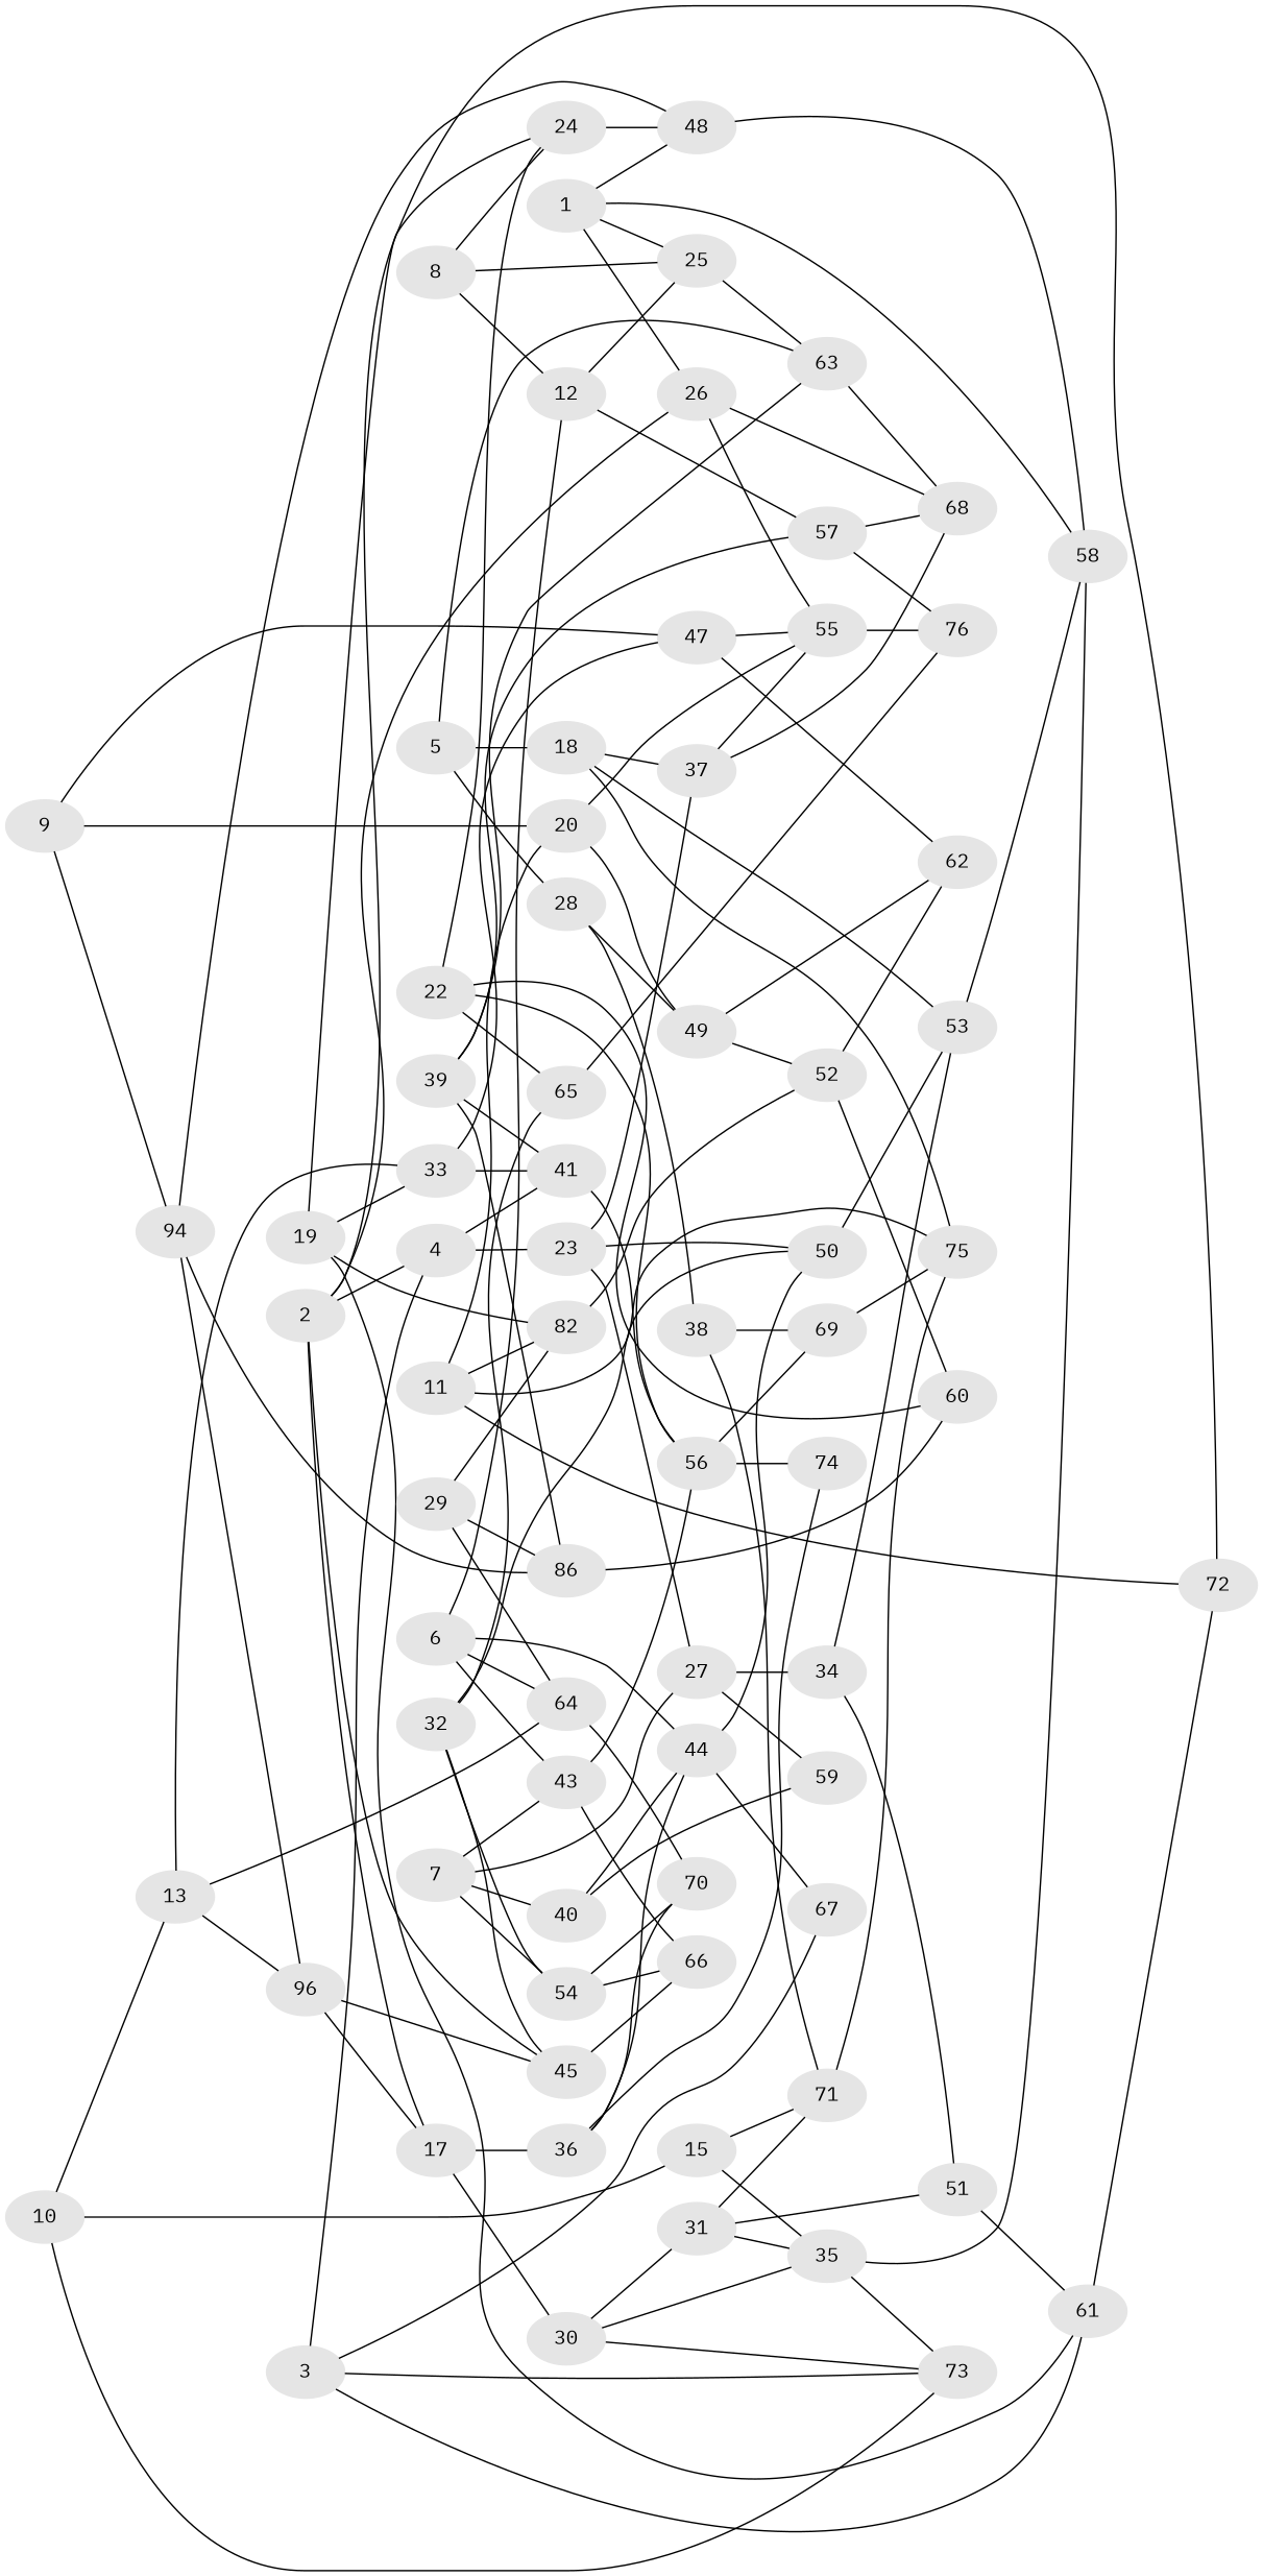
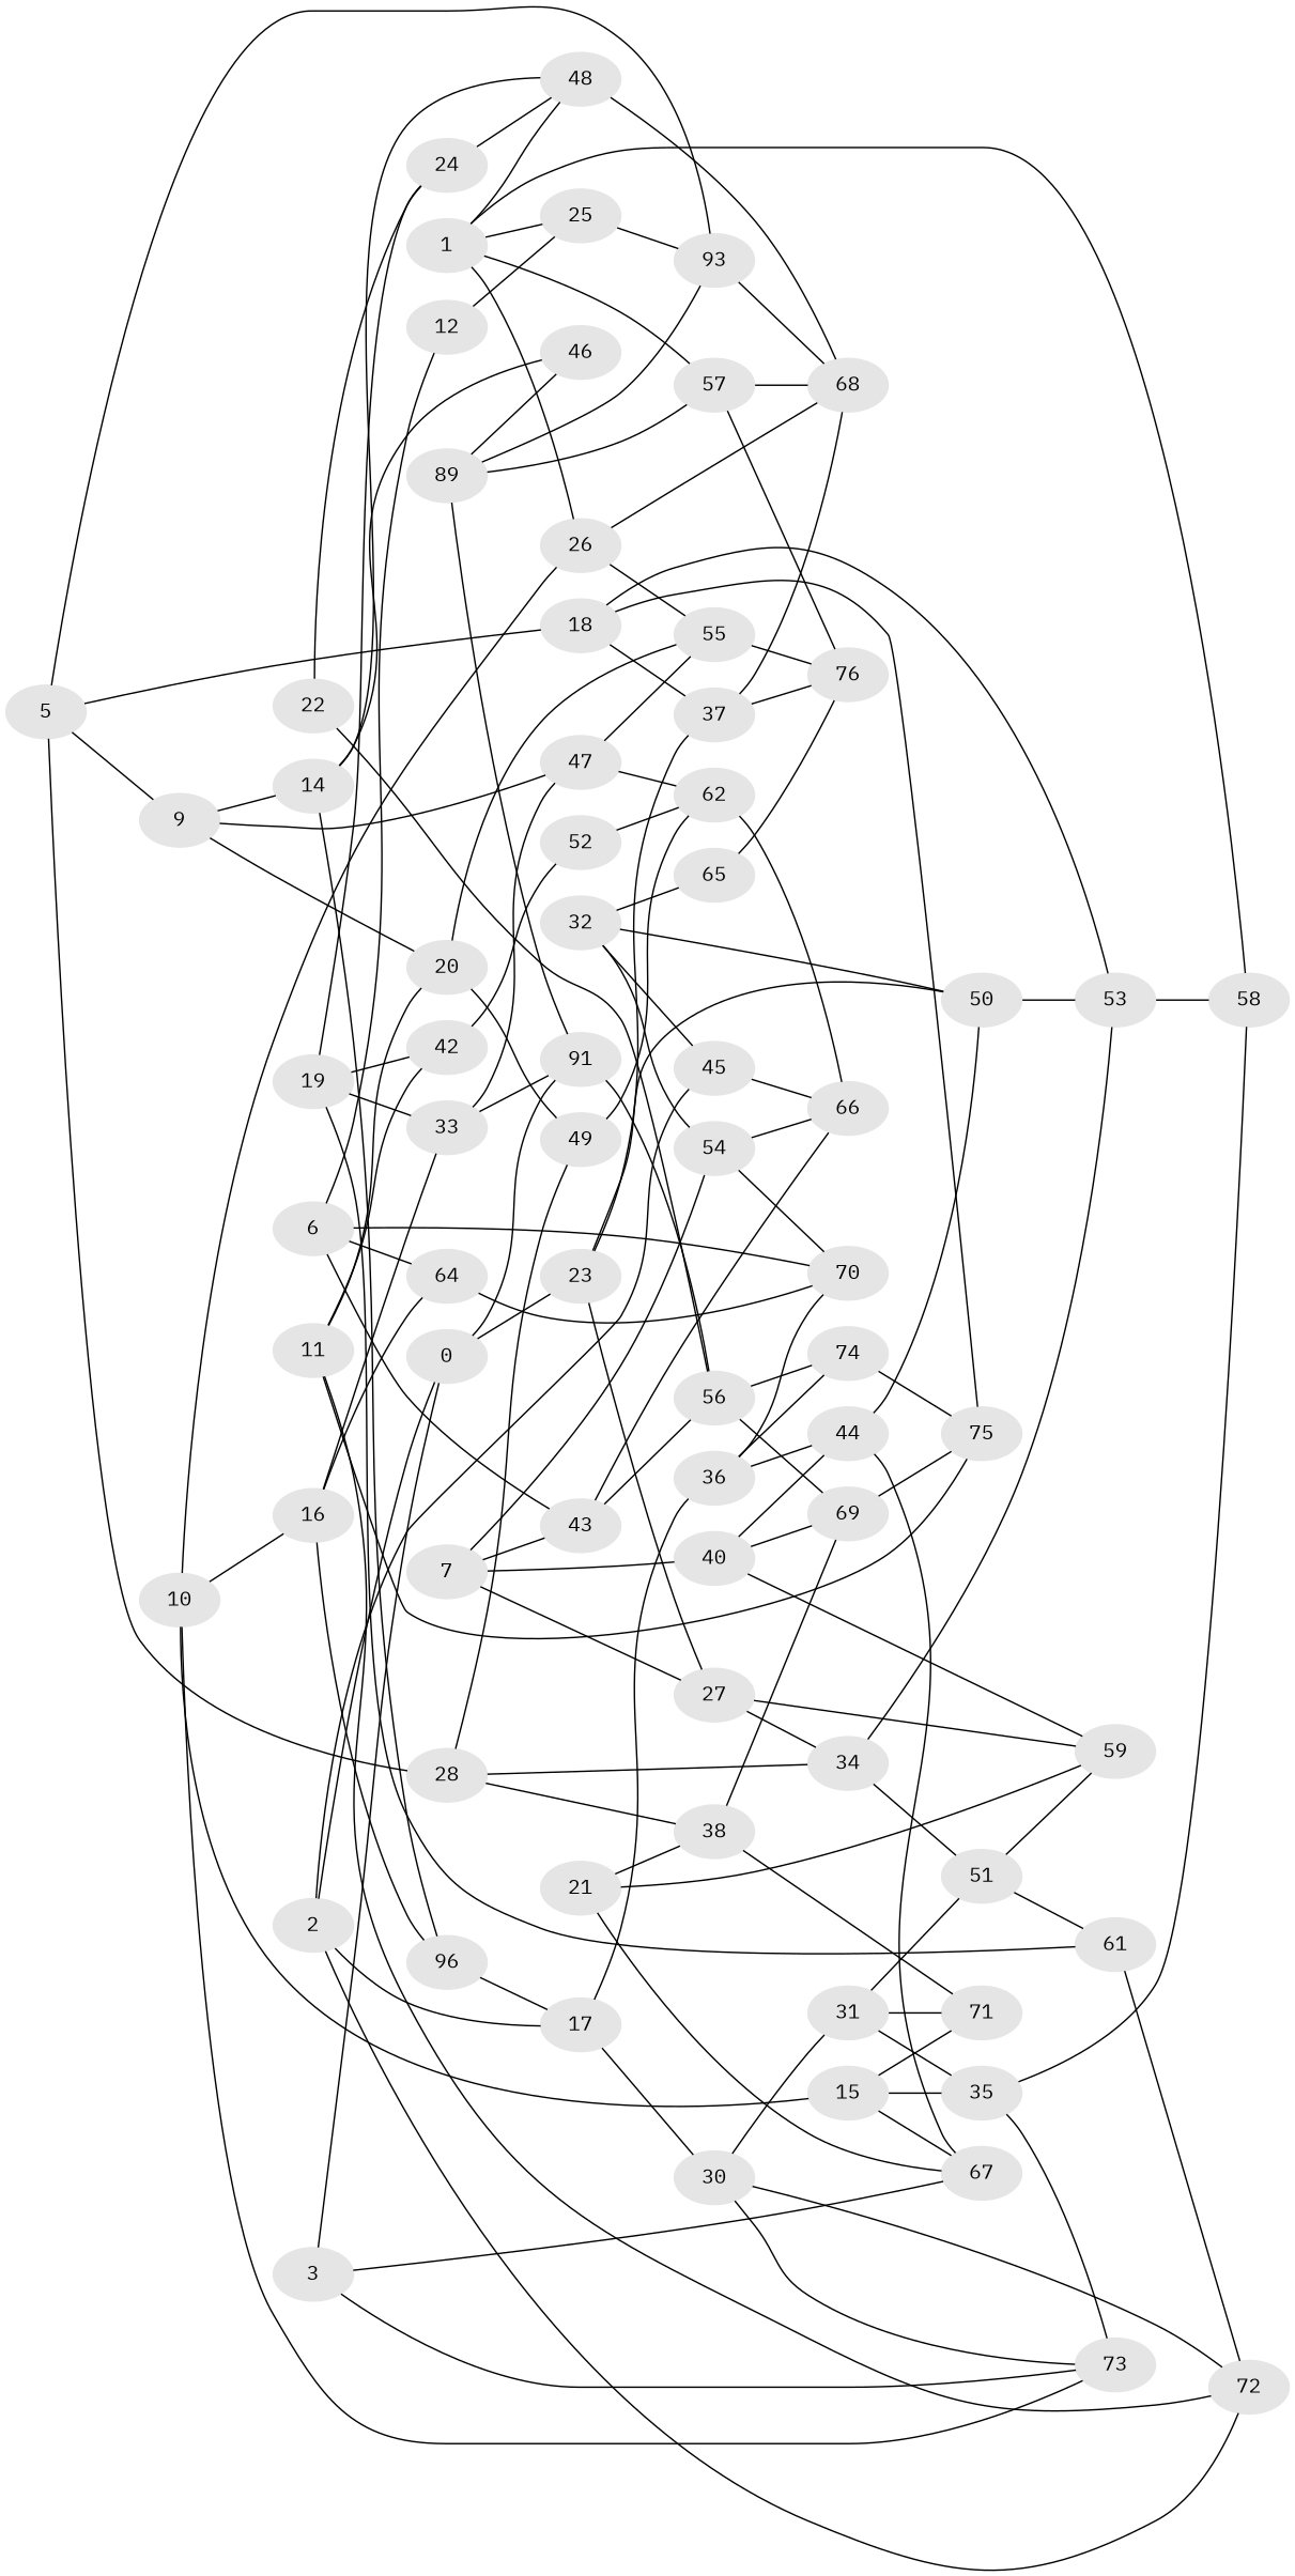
  graph {
    fontname="IBM Plex Mono"
    rankdir=LR
    node [color=gray90 fontname="IBM Plex Mono" style=filled]
    edge [fontname="IBM Plex Mono"]
    1
    25
    26
    48
    58
-   63
+   63 [label=93]
    55
    68
    2
-   4
+   4 [label=0]
    17
    45
    72
    23
-   41
+   41 [label=91]
    30
    36
    66
    3
    61
    67
    73
    27
    37
    50
    56
    5
    9
    18
    28
-   14 [label=94]
+   14
    20
    47
    75
    53
    49
    38
    34
    6
    12
    43
    64
    70
    57
    7
    40
    54
    59
    44
    69
-   8
    24
    n53 [label=96]
-   46 [label=86]
+   46
    62
    10
-   13
+   13 [label=16]
    15
    33
    35
    71
    11
-   42 [label=82]
+   42
    52
    76
-   60
    31
    74
    19
+   21
    22
    65
    51
-   29
    32
-   39
+   39 [label=89]
    1 -- 25
    1 -- 26
    1 -- 48
    1 -- 58
    25 -- 63
    26 -- 55
    26 -- 68
-   48 -- 58
+   48 -- 68
    63 -- 68
    55 -- 76
    2 -- 4
    2 -- 17
    2 -- 45
    2 -- 72
    4 -- 23
    4 -- 41
    17 -- 30
    17 -- 36
    45 -- 66
    23 -- 27
    23 -- 37
    23 -- 50
    41 -- 56
-   30 -- 35
+   30 -- 72
    30 -- 73
    30 -- 31
    36 -- 70
    36 -- 44
    36 -- 74
    3 -- 4
-   3 -- 61
    3 -- 67
    3 -- 73
    61 -- 72
    27 -- 34
    27 -- 59
    37 -- 68
-   37 -- 55
+   37 -- 76
    50 -- 53
    56 -- 69
    56 -- 74
    5 -- 63
+   5 -- 9
    5 -- 18
    5 -- 28
    9 -- 14
    9 -- 20
    9 -- 47
    18 -- 37
    18 -- 75
    18 -- 53
    28 -- 49
    28 -- 38
+   28 -- 34
    14 -- 48
    14 -- n53
    14 -- 46
    20 -- 55
    20 -- 49
    47 -- 55
    47 -- 62
    53 -- 58
    49 -- 62
-   49 -- 52
    38 -- 69
    38 -- 71
    34 -- 53
    34 -- 51
    6 -- 12
    6 -- 43
    6 -- 64
-   6 -- 44
+   6 -- 70
    12 -- 25
-   12 -- 57
+   1 -- 57
    43 -- 66
    43 -- 56
    64 -- 70
    57 -- 68
    57 -- 76
    7 -- 27
    7 -- 43
    7 -- 40
    7 -- 54
    40 -- 59
    40 -- 44
+   40 -- 69
    54 -- 66
    54 -- 70
    44 -- 67
    44 -- 50
    69 -- 75
-   8 -- 25
-   8 -- 12
-   8 -- 24
    24 -- 48
    n53 -- 17
-   n53 -- 45
-   46 -- 60
-   2 -- 26
+   62 -- 66
+   10 -- 26
    10 -- 73
    10 -- 13
    10 -- 15
    13 -- 64
    13 -- n53
    13 -- 33
+   15 -- 67
    15 -- 35
    15 -- 71
    33 -- 41
    33 -- 47
    35 -- 58
    35 -- 73
-   71 -- 75
+   74 -- 75
    11 -- 72
    11 -- 20
    11 -- 75
    11 -- 42
    42 -- 52
    52 -- 62
-   52 -- 60
    31 -- 35
    31 -- 71
    31 -- 51
    19 -- 61
    19 -- 24
    19 -- 33
    19 -- 42
+   21 -- 67
+   21 -- 38
+   21 -- 59
    22 -- 56
    22 -- 24
-   22 -- 60
-   22 -- 65
    65 -- 76
    51 -- 61
-   29 -- 64
-   29 -- 46
-   29 -- 42
+   51 -- 59
    32 -- 45
    32 -- 50
    32 -- 54
    32 -- 65
    39 -- 63
    39 -- 41
    39 -- 57
    39 -- 46
  }
